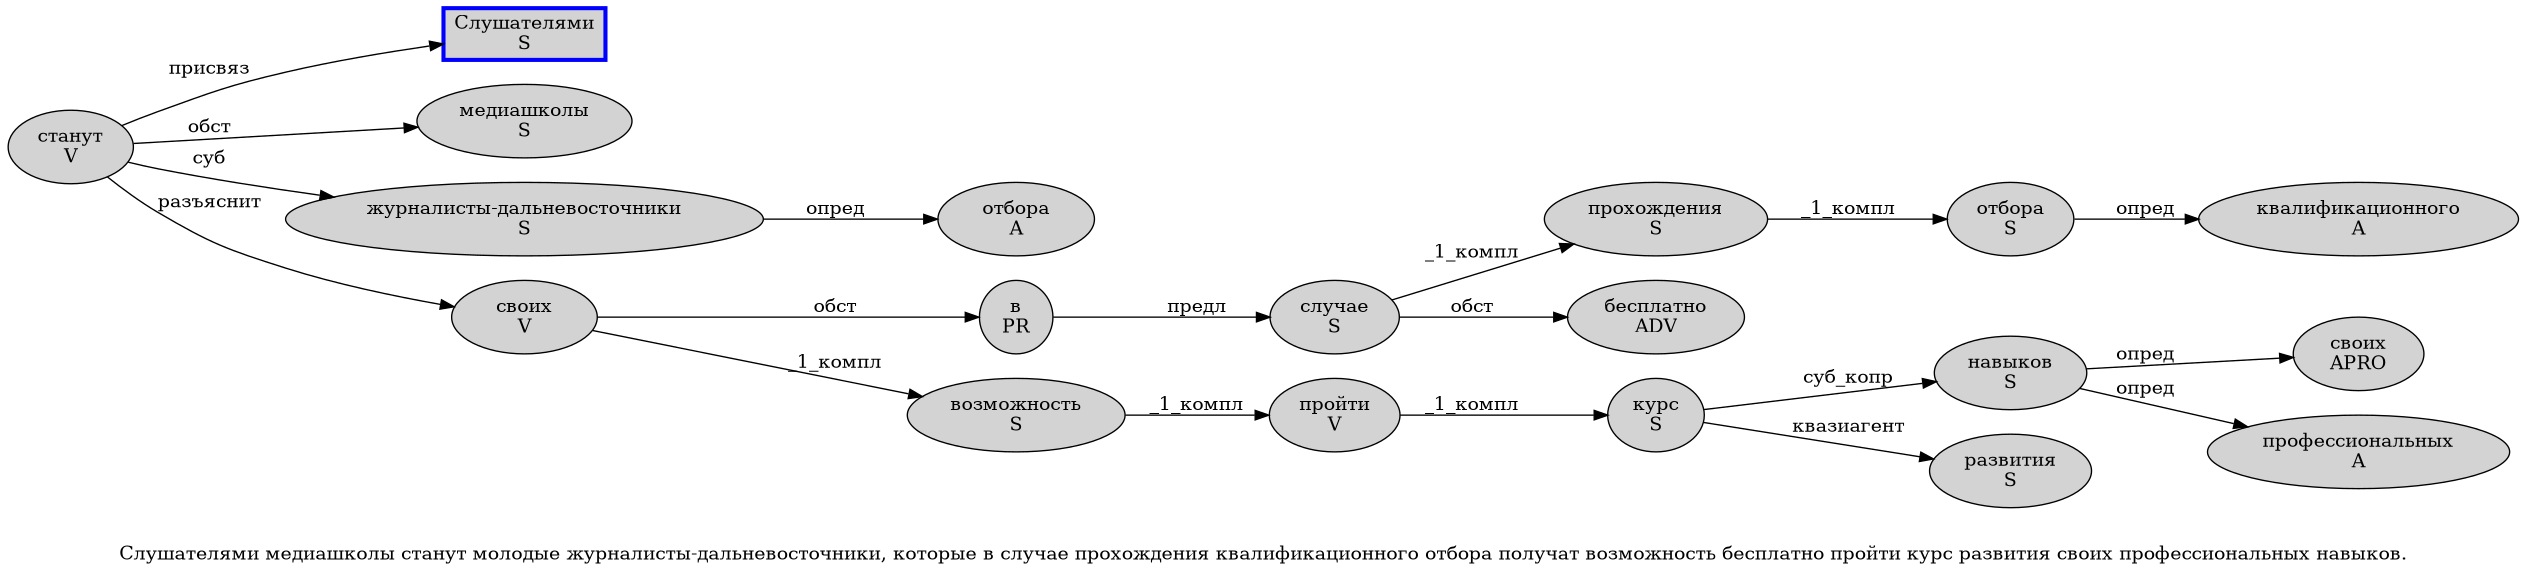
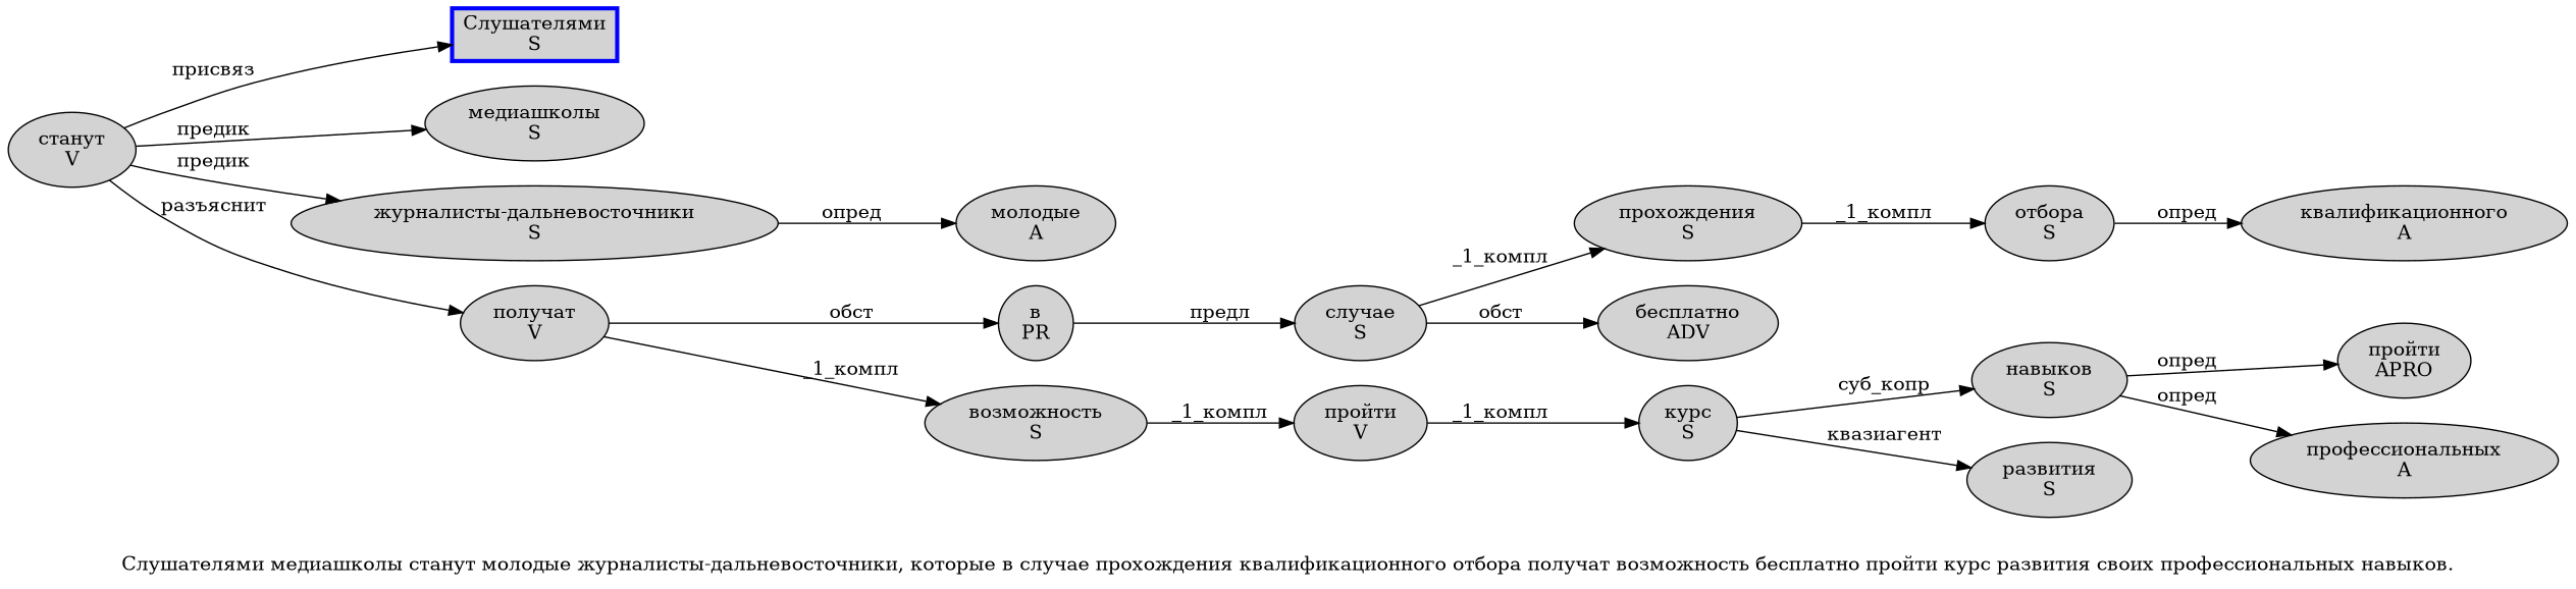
  digraph {
    label="Слушателями медиашколы станут молодые журналисты-дальневосточники, которые в случае прохождения квалификационного отбора получат возможность бесплатно пройти курс развития своих профессиональных навыков."
    rankdir=LR
    node [fillcolor=lightgray penwidth=1 shape=ellipse style=filled]
    n1 [color=blue label="Слушателями\nS" penwidth=3 shape=box]
    n2 [label="медиашколы\nS"]
    n3 [label="станут\nV"]
    n4 [label="журналисты-дальневосточники\nS"]
-   n5 [label="своих\nV"]
-   n6 [label="отбора\nA"]
+   n5 [label="получат\nV"]
+   n6 [label="молодые\nA"]
    n7 [label="в\nPR"]
    n8 [label="возможность\nS"]
    n9 [label="случае\nS"]
    n10 [label="прохождения\nS"]
    n11 [label="бесплатно\nADV"]
    n12 [label="отбора\nS"]
    n13 [label="квалификационного\nA"]
    n14 [label="пройти\nV"]
    n15 [label="курс\nS"]
    n16 [label="навыков\nS"]
    n17 [label="развития\nS"]
-   n18 [label="своих\nAPRO"]
+   n18 [label="пройти\nAPRO"]
    n19 [label="профессиональных\nA"]
    n3 -> n1 [label="присвяз"]
-   n3 -> n2 [label="обст"]
-   n3 -> n4 [label="суб"]
+   n3 -> n2 [label="предик"]
+   n3 -> n4 [label="предик"]
    n3 -> n5 [label="разъяснит"]
    n4 -> n6 [label="опред"]
    n5 -> n7 [label="обст"]
    n5 -> n8 [label="_1_компл"]
    n7 -> n9 [label="предл"]
    n8 -> n14 [label="_1_компл"]
    n9 -> n10 [label="_1_компл"]
    n9 -> n11 [label="обст"]
    n10 -> n12 [label="_1_компл"]
    n12 -> n13 [label="опред"]
    n14 -> n15 [label="_1_компл"]
    n15 -> n16 [label="суб_копр"]
    n15 -> n17 [label="квазиагент"]
    n16 -> n18 [label="опред"]
    n16 -> n19 [label="опред"]
  }
